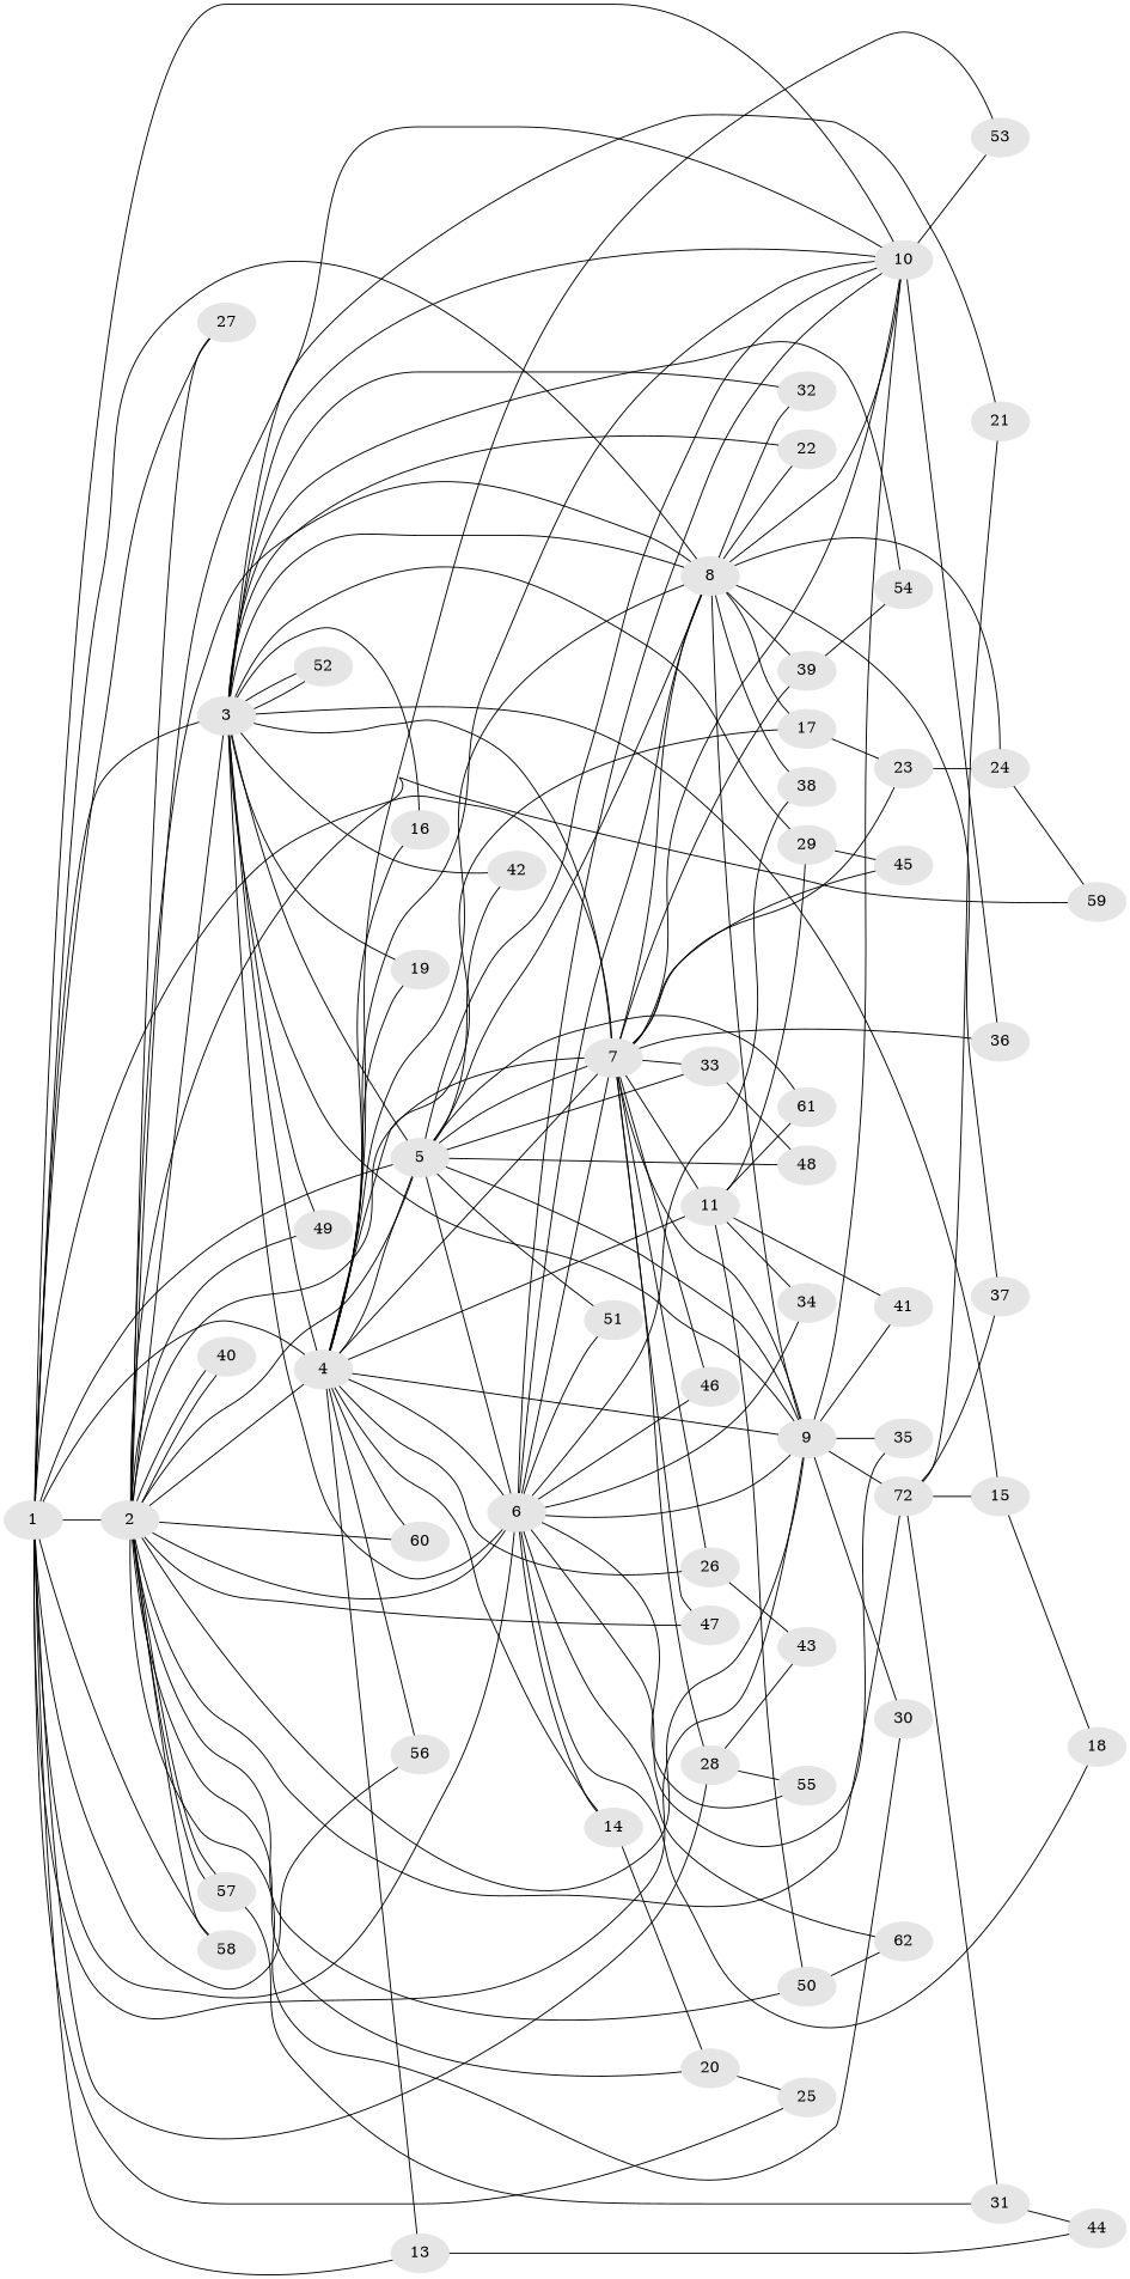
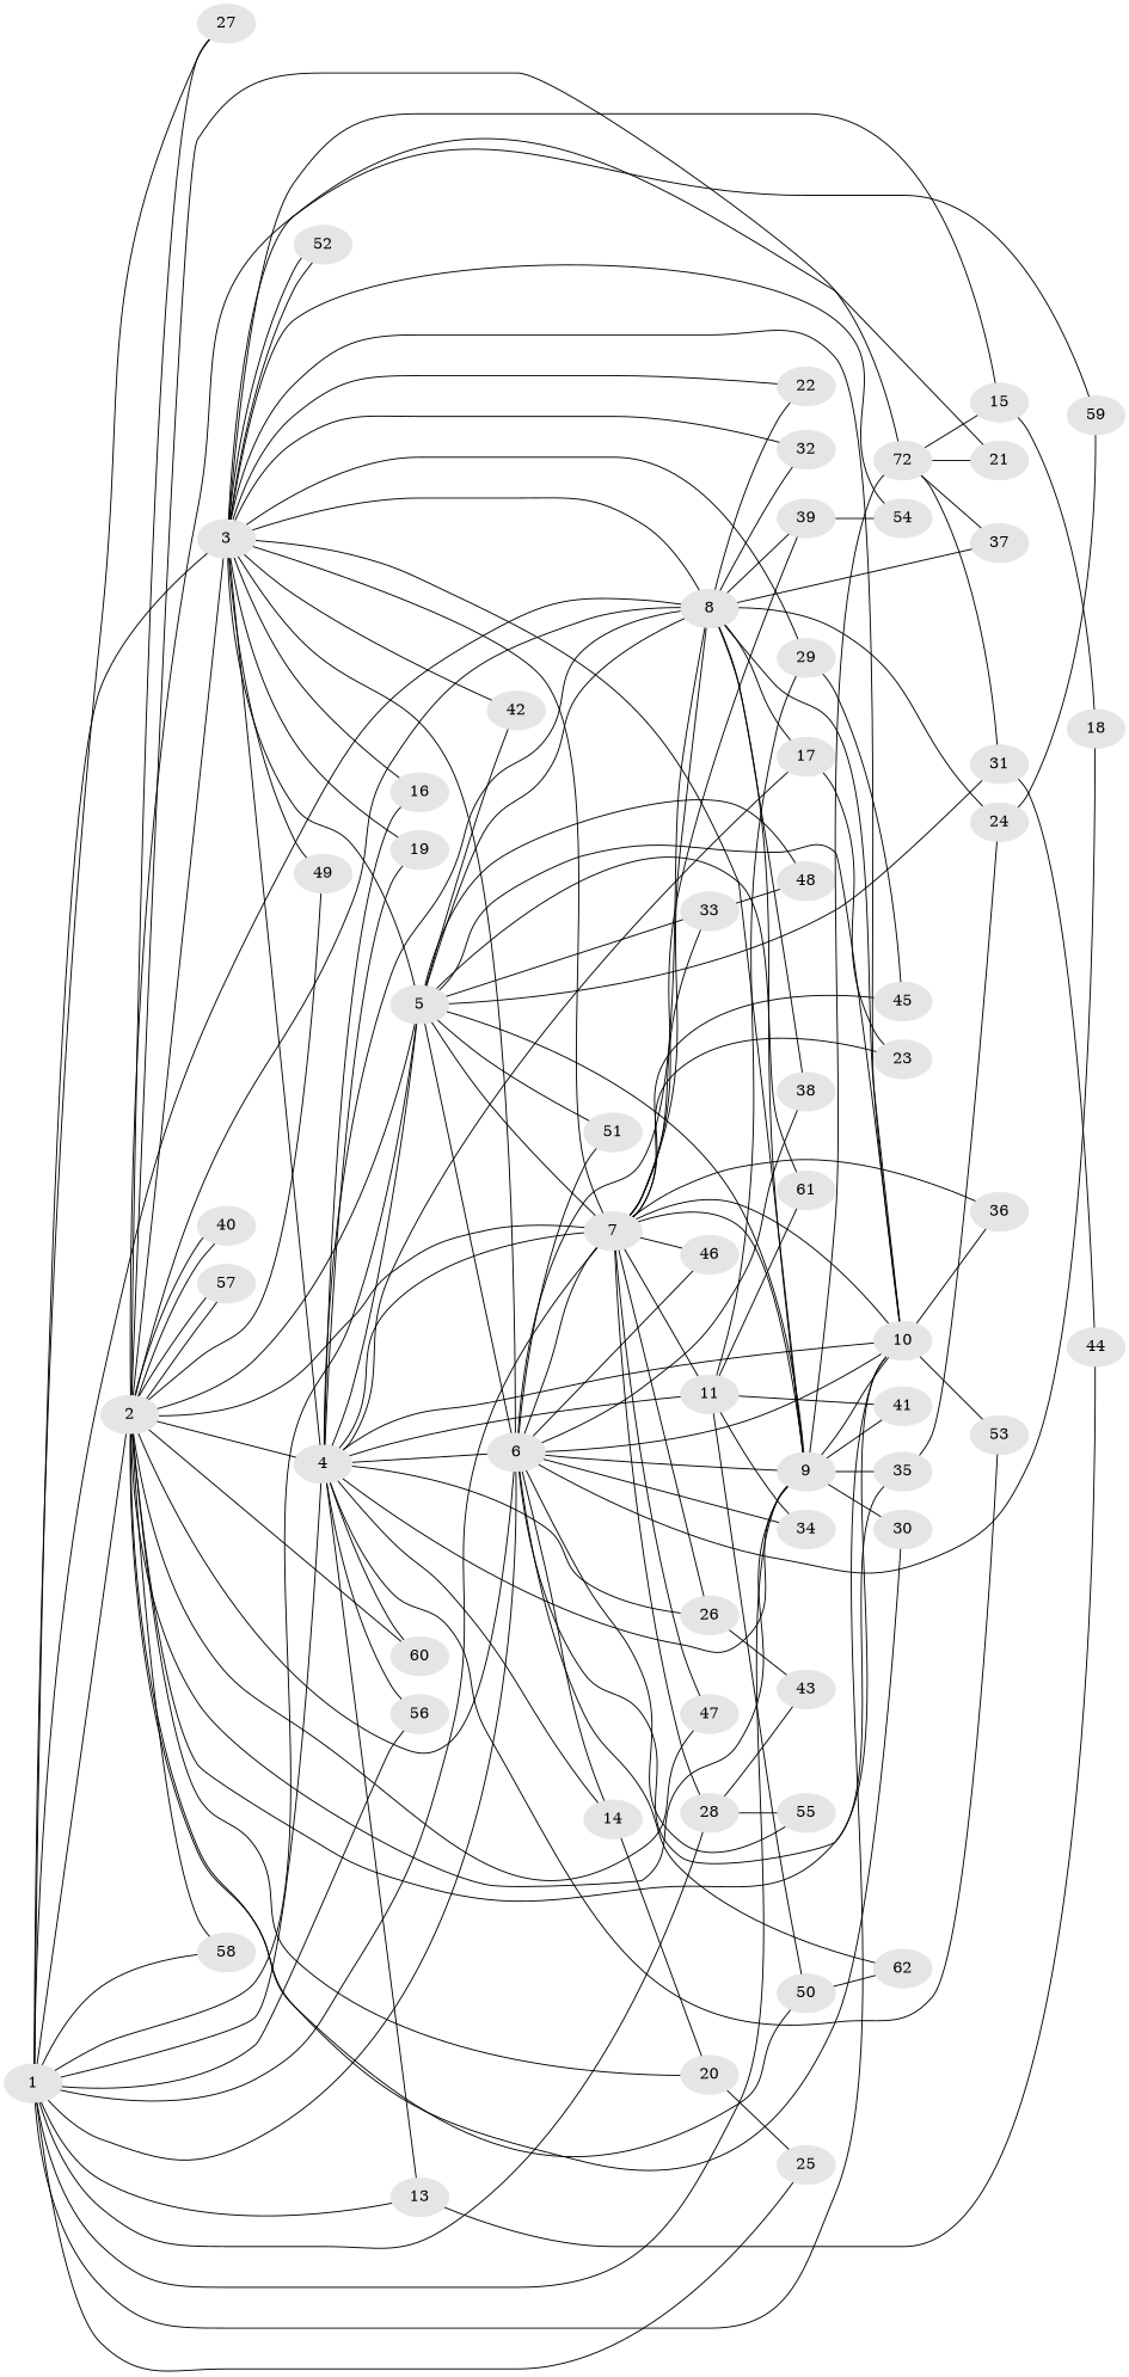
  graph {
    rankdir=LR
    node [color=gray90 style=filled]
    1
    2
    3
    4
    5
    6
    7
    8
    9
    10
    13
    25
    27
    28
    56
    58
    n17 [label=72]
    20
    30
    40
    47
    49
    50
    57
    59
    60
    15
    16
    19
    21
    22
    29
    32
    42
    52
    54
    11
    14
    17
    26
    53
    31
    33
    48
    51
    61
    18
    34
    35
    38
    46
    55
    62
    23
    36
    39
    45
    24
    37
    41
    44
    43
    1 -- 2
    1 -- 3
    1 -- 4
    1 -- 5
    1 -- 6
    1 -- 7
    1 -- 8
    1 -- 9
    1 -- 10
    1 -- 13
    1 -- 25
    1 -- 27
    1 -- 28
    1 -- 56
    1 -- 58
    2 -- 3
    2 -- 4
    2 -- 5
    2 -- 6
    2 -- 7
    2 -- 8
    2 -- 9
    2 -- 10
    2 -- 27
    2 -- 58
    2 -- n17
    2 -- 20
    2 -- 30
    2 -- 40
    2 -- 40
    2 -- 47
    2 -- 49
    2 -- 50
    2 -- 57
    2 -- 57
    2 -- 59
    2 -- 60
    3 -- 4
    3 -- 5
    3 -- 6
    3 -- 7
    3 -- 8
    3 -- 9
    3 -- 10
    3 -- 49
    3 -- 15
    3 -- 16
    3 -- 19
    3 -- 21
    3 -- 22
    3 -- 29
    3 -- 32
    3 -- 42
    3 -- 52
    3 -- 52
    3 -- 54
    4 -- 5
    4 -- 6
    4 -- 7
    4 -- 8
    4 -- 9
    4 -- 10
    4 -- 13
    4 -- 56
    4 -- 60
    4 -- 16
    4 -- 19
    4 -- 11
    4 -- 14
    4 -- 17
    4 -- 26
    4 -- 53
    5 -- 6
    5 -- 7
    5 -- 8
    5 -- 9
    5 -- 10
    5 -- 42
-   57 -- 31
+   5 -- 31
    5 -- 33
    5 -- 48
    5 -- 51
    5 -- 61
    6 -- 7
    6 -- 8
    6 -- 9
    6 -- 10
    6 -- 14
    6 -- 51
    6 -- 18
    6 -- 34
    6 -- 35
    6 -- 38
    6 -- 46
    6 -- 55
    6 -- 62
    7 -- 8
    7 -- 9
    7 -- 10
    7 -- 28
    7 -- 47
    7 -- 11
    7 -- 26
    7 -- 33
    7 -- 46
    7 -- 23
    7 -- 36
    7 -- 39
    7 -- 45
    8 -- 9
    8 -- 10
    8 -- 22
    8 -- 32
    8 -- 17
    8 -- 38
    8 -- 39
    8 -- 24
    8 -- 37
    9 -- 10
    9 -- n17
    9 -- 30
    9 -- 35
    9 -- 41
    10 -- 53
    10 -- 36
    13 -- 44
    28 -- 55
    28 -- 43
    n17 -- 15
    n17 -- 21
    n17 -- 31
    n17 -- 37
    20 -- 25
    50 -- 62
    15 -- 18
    29 -- 45
    11 -- 50
    11 -- 29
    11 -- 61
    11 -- 34
    11 -- 41
    14 -- 20
    17 -- 23
    26 -- 43
    31 -- 44
    33 -- 48
-   23 -- 24
+   35 -- 24
    39 -- 54
    24 -- 59
  }
